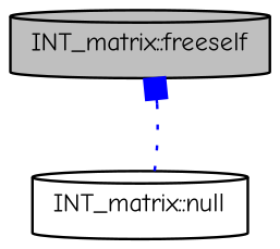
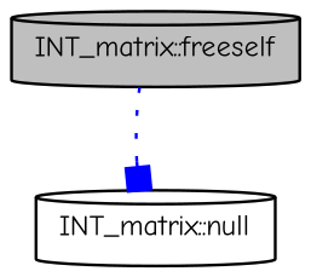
  digraph {
    rankdir=TB
    fontname="Comic Neue"
    node [color=black fontname="Comic Neue" fontsize=10 shape=cylinder style=filled]
    n1 [fillcolor=grey75 fontcolor=black height=0.2 label="INT_matrix::freeself" width=0.4]
    n2 [fillcolor=white height=0.2 label="INT_matrix::null" width=0.4]
-   n2 -> n1 [color=blue fontname="Comic Neue" fontsize=10 labelfontname=Helvetica labelfontsize=10 style=dotted arrowhead=box]
+   n1 -> n2 [color=blue fontname="Comic Neue" fontsize=10 labelfontname=Helvetica labelfontsize=10 style=dotted arrowhead=box]
  }
